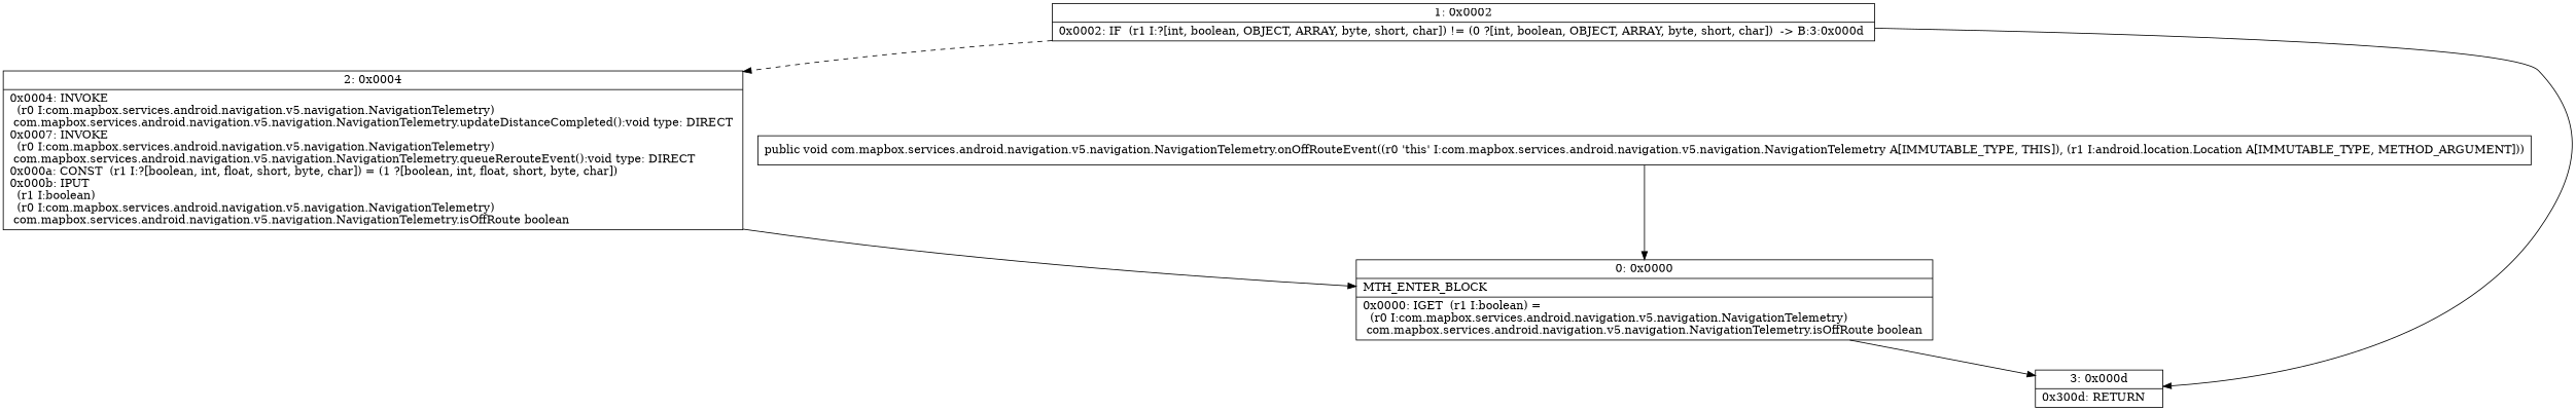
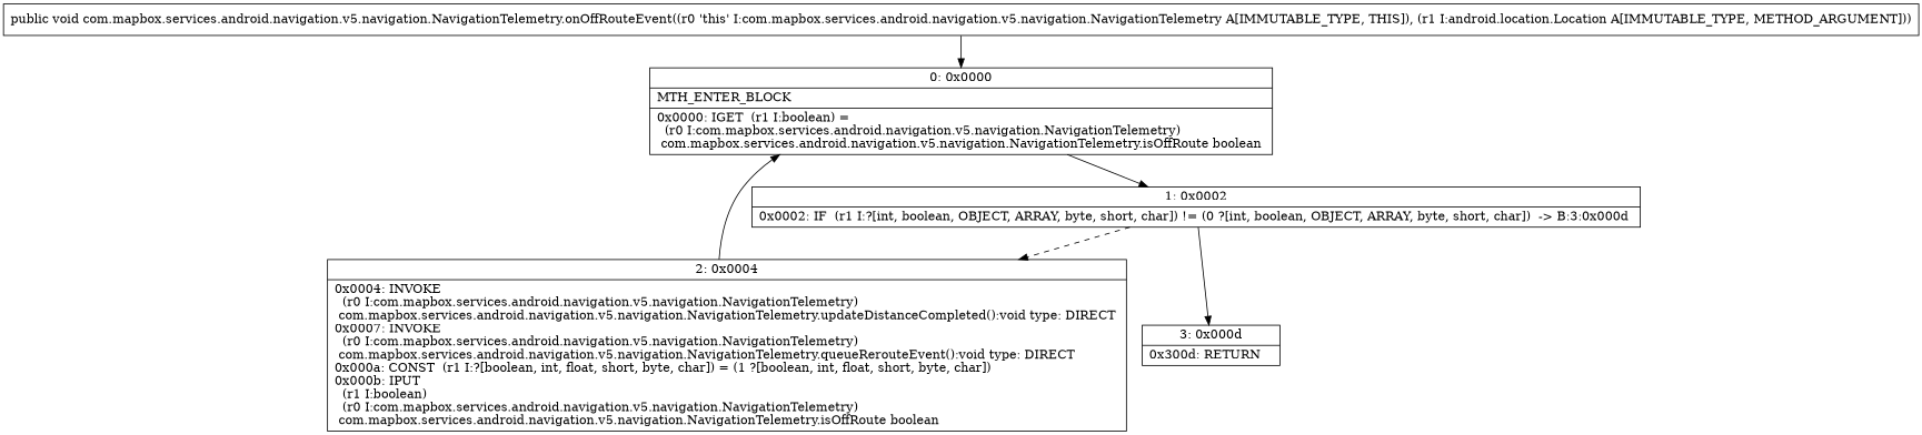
  digraph {
    node [shape=record]
    n1 [label="{0\:\ 0x0000|MTH_ENTER_BLOCK\l|0x0000: IGET  (r1 I:boolean) = \l  (r0 I:com.mapbox.services.android.navigation.v5.navigation.NavigationTelemetry)\l com.mapbox.services.android.navigation.v5.navigation.NavigationTelemetry.isOffRoute boolean \l}"]
    n2 [label="{1\:\ 0x0002|0x0002: IF  (r1 I:?[int, boolean, OBJECT, ARRAY, byte, short, char]) != (0 ?[int, boolean, OBJECT, ARRAY, byte, short, char])  \-\> B:3:0x000d \l}"]
    n3 [label="{2\:\ 0x0004|0x0004: INVOKE  \l  (r0 I:com.mapbox.services.android.navigation.v5.navigation.NavigationTelemetry)\l com.mapbox.services.android.navigation.v5.navigation.NavigationTelemetry.updateDistanceCompleted():void type: DIRECT \l0x0007: INVOKE  \l  (r0 I:com.mapbox.services.android.navigation.v5.navigation.NavigationTelemetry)\l com.mapbox.services.android.navigation.v5.navigation.NavigationTelemetry.queueRerouteEvent():void type: DIRECT \l0x000a: CONST  (r1 I:?[boolean, int, float, short, byte, char]) = (1 ?[boolean, int, float, short, byte, char]) \l0x000b: IPUT  \l  (r1 I:boolean)\l  (r0 I:com.mapbox.services.android.navigation.v5.navigation.NavigationTelemetry)\l com.mapbox.services.android.navigation.v5.navigation.NavigationTelemetry.isOffRoute boolean \l}"]
    n4 [label="{3\:\ 0x000d|0x300d: RETURN   \l}"]
    n5 [label="{public void com.mapbox.services.android.navigation.v5.navigation.NavigationTelemetry.onOffRouteEvent((r0 'this' I:com.mapbox.services.android.navigation.v5.navigation.NavigationTelemetry A[IMMUTABLE_TYPE, THIS]), (r1 I:android.location.Location A[IMMUTABLE_TYPE, METHOD_ARGUMENT])) }"]
-   n1 -> n4
+   n1 -> n2
    n2 -> n3 [style=dashed]
    n2 -> n4
    n3 -> n1
    n5 -> n1
  }
